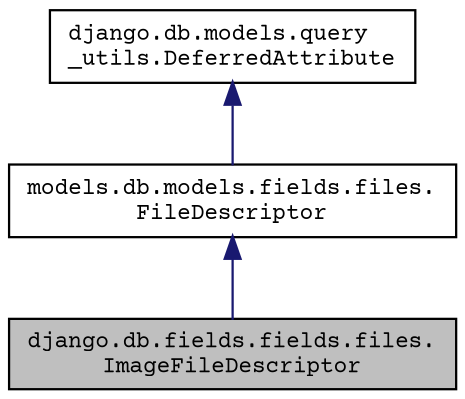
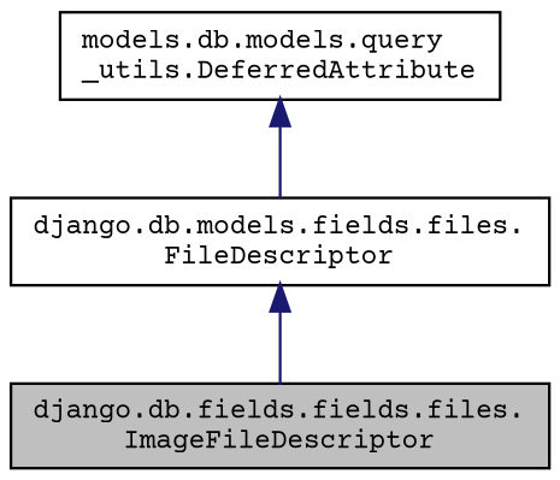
  digraph {
    fontname="Courier Prime"
    node [color=black fillcolor=white fontname="Courier Prime" fontsize=10 shape=record style=filled]
    edge [color=midnightblue dir=back fontname="Courier Prime" fontsize=10 labelfontname=Helvetica labelfontsize=10 style=solid]
    n1 [fillcolor=grey75 fontcolor=black height=0.2 label="django.db.fields.fields.files.\lImageFileDescriptor" width=0.4]
-   n2 [height=0.2 label="models.db.models.fields.files.\lFileDescriptor" width=0.4]
-   n3 [height=0.2 label="django.db.models.query\l_utils.DeferredAttribute" width=0.4]
+   n2 [height=0.2 label="django.db.models.fields.files.\lFileDescriptor" width=0.4]
+   n3 [height=0.2 label="models.db.models.query\l_utils.DeferredAttribute" width=0.4]
    n2 -> n1
    n3 -> n2
  }
